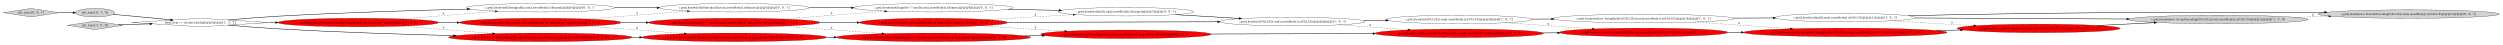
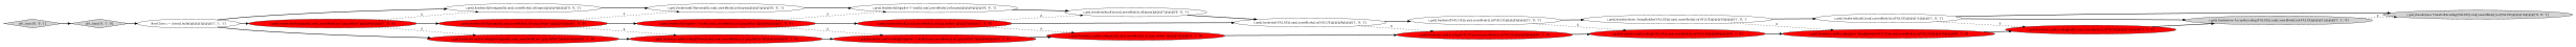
  digraph {
    fontname="Liberation Serif"
    rankdir=LR
    node [fillcolor=red fontname="Liberation Serif" shape=ellipse style=filled]
    edge [fontname="Liberation Serif" style=bold]
    n1 [fillcolor=white label="c.get().header(of(null)).run().assertBody().is(VALUE)@@@11@@@['1', '0', '1']"]
    n2 [fillcolor=lightgray label="c.get().header(new AcceptEncoding(VALUE)).run().assertBody().is(VALUE)@@@12@@@['1', '1', '0']"]
    n3 [fillcolor=lightgray label="c.get().header(new TransferEncoding(VALUE)).run().assertBody().is(VALUE)@@@12@@@['0', '0', '1']"]
    n4 [label="c.get().header(acceptEncoding(null)).run().assertBody().is(VALUE)@@@11@@@['0', '1', '0']"]
    n5 [fillcolor=lightgray label="a01_basic['0', '0', '1']" shape=diamond]
-   n6 [fillcolor=lightgray label="a01_basic['0', '1', '0']"]
-   n7 [fillcolor=white label="RestClient c = client().build()@@@3@@@['1', '1', '1']" shape=diamond]
+   n6 [fillcolor=lightgray label="a01_basic['0', '1', '0']" shape=diamond]
+   n7 [fillcolor=white label="RestClient c = client().build()@@@3@@@['1', '1', '1']"]
    n8 [fillcolor=white label="c.get().header(of((String)null)).run().assertBody().isEmpty()@@@4@@@['0', '0', '1']"]
    n9 [label="c.get().header(acceptEncoding((String)null)).run().assertBody().is(\"gzip,deflate\")@@@4@@@['0', '1', '0']"]
    n10 [label="c.get().header(of((String)null)).run().assertBody().is(\"gzip,deflate\")@@@4@@@['1', '0', '0']"]
    n11 [fillcolor=white label="c.get().header(of(null)).run().assertBody().isEmpty()@@@7@@@['0', '0', '1']"]
    n12 [fillcolor=white label="c.get().header(of(VALUE)).run().assertBody().is(VALUE)@@@8@@@['1', '0', '1']"]
    n13 [label="c.get().header(acceptEncoding(VALUE)).run().assertBody().is(VALUE)@@@8@@@['0', '1', '0']"]
    n14 [fillcolor=white label="c.get().header(of(VALUE)).run().assertBody().is(VALUE)@@@9@@@['1', '0', '1']"]
-   n15 [fillcolor=lightgray label="a01_basic['1', '0', '0']" shape=diamond]
    n16 [fillcolor=white label="c.get().header(of((Object)null)).run().assertBody().isEmpty()@@@5@@@['0', '0', '1']"]
    n17 [fillcolor=white label="c.get().header(of((Supplier<?>)null)).run().assertBody().isEmpty()@@@6@@@['0', '0', '1']"]
    n18 [label="c.get().header(acceptEncoding(null)).run().assertBody().is(\"gzip,deflate\")@@@7@@@['0', '1', '0']"]
    n19 [label="c.get().header(acceptEncoding(VALUE)).run().assertBody().is(VALUE)@@@9@@@['0', '1', '0']"]
    n20 [label="c.get().header(acceptEncoding((Object)null)).run().assertBody().is(\"gzip,deflate\")@@@5@@@['0', '1', '0']"]
    n21 [label="c.get().header(of((Object)null)).run().assertBody().is(\"gzip,deflate\")@@@5@@@['1', '0', '0']"]
    n22 [label="c.get().header(acceptEncoding(new StringBuilder(VALUE))).run().assertBody().is(VALUE)@@@10@@@['0', '1', '0']"]
    n23 [label="c.get().header(of(null)).run().assertBody().is(\"gzip,deflate\")@@@7@@@['1', '0', '0']"]
    n24 [fillcolor=white label="c.get().header(of(new StringBuilder(VALUE))).run().assertBody().is(VALUE)@@@10@@@['1', '0', '1']"]
    n25 [label="c.get().header(acceptEncoding((Supplier<?>)null)).run().assertBody().is(\"gzip,deflate\")@@@6@@@['0', '1', '0']"]
    n26 [label="c.get().header(of((Supplier<?>)null)).run().assertBody().is(\"gzip,deflate\")@@@6@@@['1', '0', '0']"]
    n1 -> n2
    n1 -> n3
    n1 -> n4 [label=0 style=dashed]
    n2 -> n3 [label=0 style=dashed]
    n4 -> n2
    n5 -> n6
    n6 -> n7
    n7 -> n8
    n7 -> n9
    n7 -> n10
    n8 -> n16
    n9 -> n20
    n10 -> n8 [label=0 style=dashed]
    n10 -> n9 [label=0 style=dashed]
    n10 -> n21
    n11 -> n12
    n12 -> n13 [label=0 style=dashed]
    n12 -> n14
    n13 -> n19
    n14 -> n19 [label=0 style=dashed]
    n14 -> n24
-   n15 -> n7
    n16 -> n17
    n17 -> n11
    n18 -> n13
    n19 -> n22
    n20 -> n25
    n21 -> n16 [label=0 style=dashed]
    n21 -> n20 [label=0 style=dashed]
    n21 -> n26
    n22 -> n4
    n23 -> n11 [label=0 style=dashed]
    n23 -> n12
    n23 -> n18 [label=0 style=dashed]
    n24 -> n1
    n24 -> n22 [label=0 style=dashed]
    n25 -> n18
    n26 -> n17 [label=0 style=dashed]
    n26 -> n23
    n26 -> n25 [label=0 style=dashed]
  }
